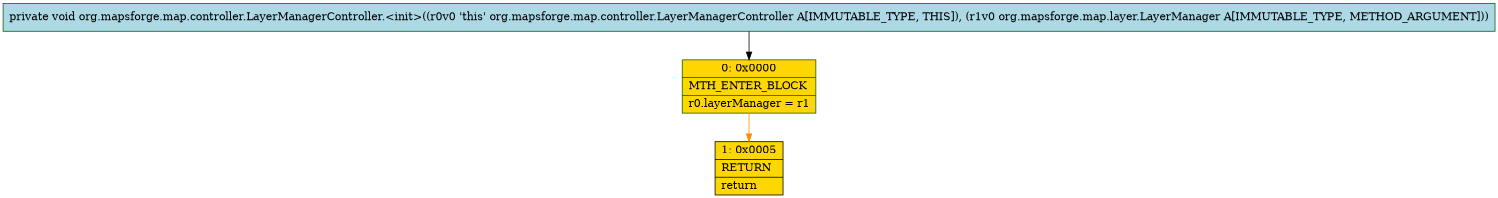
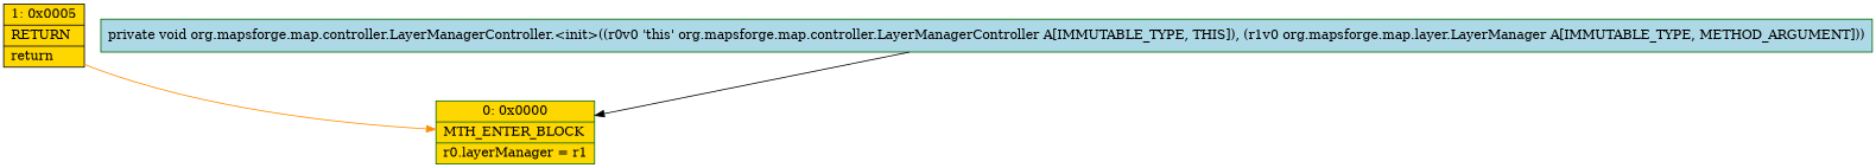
  digraph {
    node [shape=record style=filled fillcolor=gold color=darkgreen]
    n1 [label="{0\:\ 0x0000|MTH_ENTER_BLOCK\l|r0.layerManager = r1\l}"]
    n2 [label="{1\:\ 0x0005|RETURN\l|return\l}" color=black]
    n3 [label="{private void org.mapsforge.map.controller.LayerManagerController.\<init\>((r0v0 'this' org.mapsforge.map.controller.LayerManagerController A[IMMUTABLE_TYPE, THIS]), (r1v0 org.mapsforge.map.layer.LayerManager A[IMMUTABLE_TYPE, METHOD_ARGUMENT])) }" fillcolor=lightblue]
-   n1 -> n2 [color=darkorange]
+   n2 -> n1 [color=darkorange]
    n3 -> n1 [color=black]
  }
